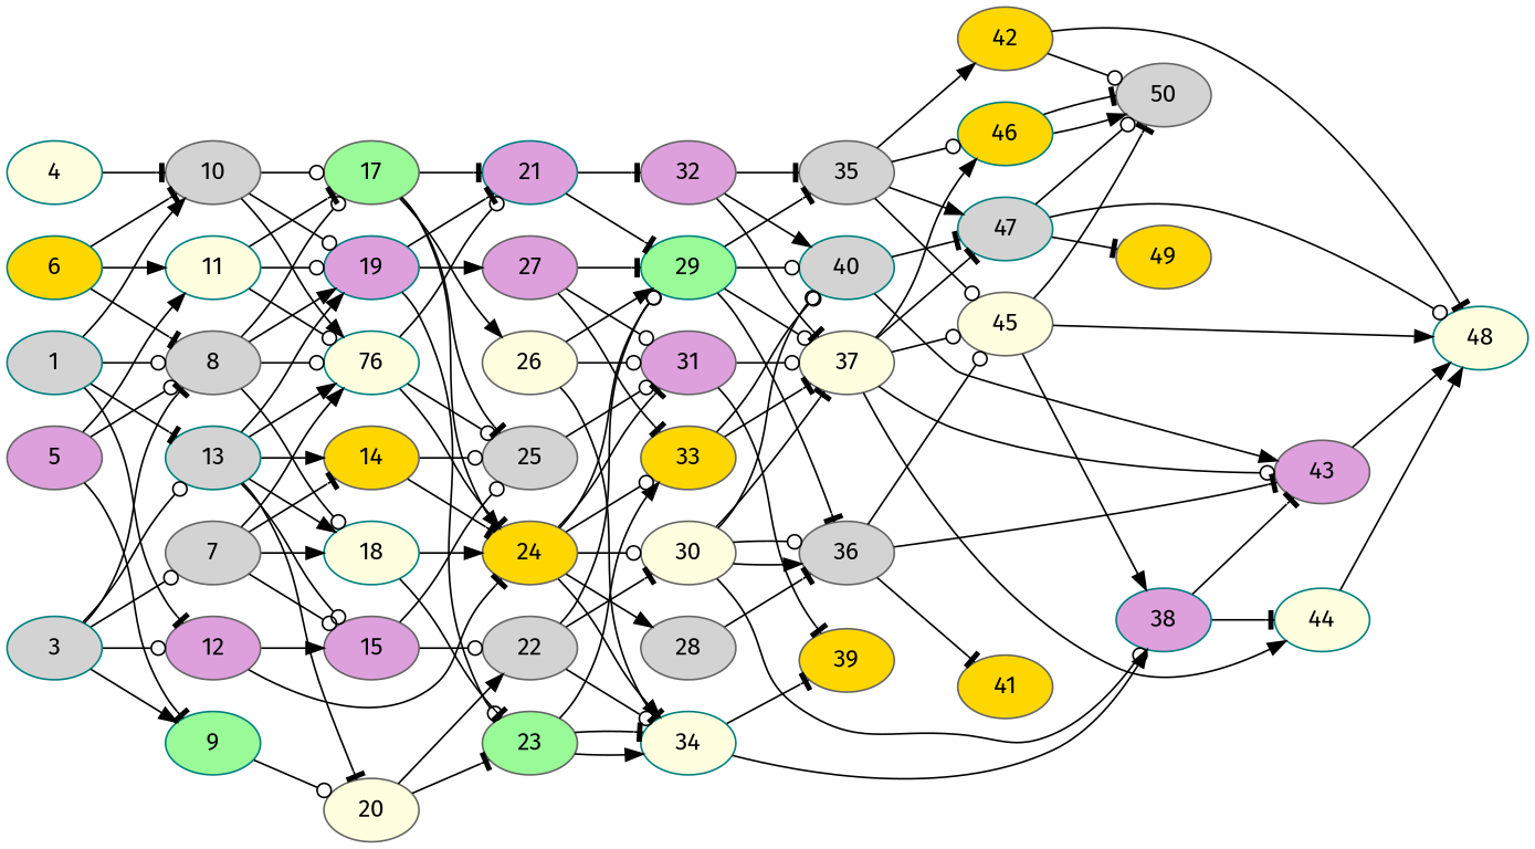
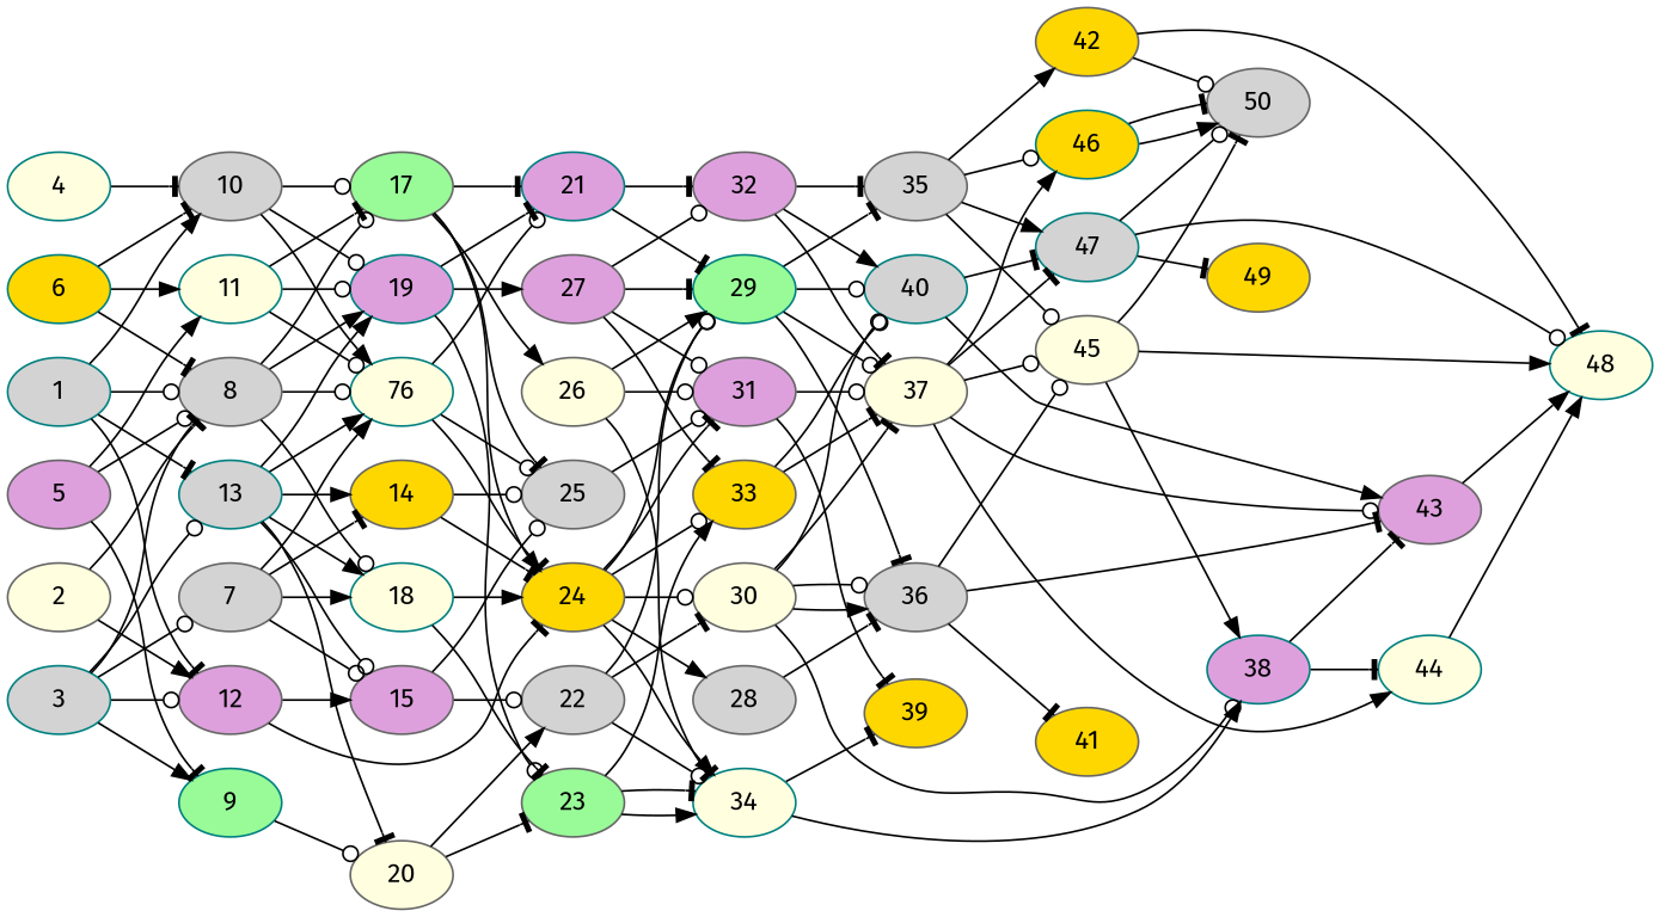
  digraph {
    fontname="Fira Sans"
    rankdir=LR
    node [alpha=0.09 color=gray40 fillcolor=lightgrey fontname="Fira Sans" style=filled]
    edge [arrowhead=tee fontname="Fira Sans"]
    1 [alpha=0.06 color=teal expect_size=35246080]
    8 [alpha=0.20 expect_size=37424128]
    10 [alpha=0.18 expect_size=10971136]
    12 [alpha=0.14 expect_size=19791872 fillcolor=plum]
    13 [color=teal expect_size=50949120]
    n6 [color=teal expect_size=42547200 fillcolor=lightyellow label=76]
    18 [alpha=0.05 color=teal expect_size=19876864 fillcolor=lightyellow]
    17 [alpha=0.16 expect_size=26251264 fillcolor=palegreen]
    19 [alpha=0.06 color=teal expect_size=19273728 fillcolor=plum]
    15 [alpha=0.18 expect_size=24364032 fillcolor=plum]
    24 [alpha=0.04 expect_size=16629760 fillcolor=gold]
    14 [alpha=0.06 expect_size=20925440 fillcolor=gold]
    20 [alpha=0.11 expect_size=18036736 fillcolor=lightyellow]
    25 [alpha=0.06 expect_size=31770624]
    21 [color=teal expect_size=14371840 fillcolor=plum]
    23 [alpha=0.04 expect_size=43246592 fillcolor=palegreen]
    26 [alpha=0.04 expect_size=25923584 fillcolor=lightyellow]
    27 [alpha=0.01 expect_size=47344640 fillcolor=plum]
    22 [alpha=0.11 expect_size=9601024]
+   2 [alpha=0.13 expect_size=13160448 fillcolor=lightyellow]
    3 [alpha=0.07 color=teal expect_size=32748544]
    7 [alpha=0.17 expect_size=47846400]
    9 [alpha=0.19 color=teal expect_size=30726144 fillcolor=palegreen]
    4 [alpha=0.01 color=teal expect_size=23619584 fillcolor=lightyellow]
    5 [alpha=0.08 expect_size=7533568 fillcolor=plum]
    11 [alpha=0.18 color=teal expect_size=6384640 fillcolor=lightyellow]
    6 [alpha=0.13 color=teal expect_size=44496896 fillcolor=gold]
    29 [alpha=0.12 color=teal expect_size=51055616 fillcolor=palegreen]
    30 [alpha=0.15 expect_size=18588672 fillcolor=lightyellow]
    34 [alpha=0.14 color=teal expect_size=7106560 fillcolor=lightyellow]
    33 [alpha=0.18 expect_size=45751296 fillcolor=gold]
    28 [alpha=0.11 expect_size=38285312]
    31 [alpha=0.19 expect_size=45611008 fillcolor=plum]
    32 [expect_size=20569088 fillcolor=plum]
    36 [alpha=0.18 expect_size=31687680]
    35 [alpha=0.18 expect_size=17383424]
    37 [alpha=0.07 expect_size=42088448 fillcolor=lightyellow]
    40 [color=teal expect_size=50034688]
    38 [alpha=0.02 color=teal expect_size=44004352 fillcolor=plum]
    39 [alpha=0.02 expect_size=22429696 fillcolor=gold]
    45 [alpha=0.16 expect_size=36382720 fillcolor=lightyellow]
    41 [alpha=0.19 expect_size=38176768 fillcolor=gold]
    43 [alpha=0.19 expect_size=8421376 fillcolor=plum]
    42 [alpha=0.11 expect_size=35184640 fillcolor=gold]
    46 [color=teal expect_size=31541248 fillcolor=gold]
    47 [alpha=0.00 color=teal expect_size=26373120]
    44 [alpha=0.12 color=teal expect_size=50778112 fillcolor=lightyellow]
    48 [alpha=0.05 color=teal expect_size=41886720 fillcolor=lightyellow]
    50 [alpha=0.19 expect_size=51339264]
    49 [expect_size=45532160 fillcolor=gold]
    1 -> 8 [arrowhead=odot]
    1 -> 10 [arrowhead=normal]
    1 -> 12
    1 -> 13
    8 -> n6 [arrowhead=odot]
    8 -> 18 [arrowhead=odot]
    8 -> 17 [arrowhead=odot]
    8 -> 19 [arrowhead=normal]
    10 -> n6 [arrowhead=normal]
    10 -> 17 [arrowhead=odot]
    10 -> 19 [arrowhead=odot]
    12 -> 15 [arrowhead=normal]
    12 -> 24
    13 -> n6 [arrowhead=normal]
    13 -> 18 [arrowhead=normal]
    13 -> 19 [arrowhead=normal]
    13 -> 15 [arrowhead=odot]
    13 -> 14 [arrowhead=normal]
    13 -> 20
    n6 -> 24
    n6 -> 25 [arrowhead=odot]
    n6 -> 21 [arrowhead=odot]
    18 -> 24 [arrowhead=normal]
    18 -> 23
    17 -> 24 [arrowhead=normal]
    17 -> 25
    17 -> 21
    17 -> 26 [arrowhead=normal]
    19 -> 21
    19 -> 23 [arrowhead=odot]
    19 -> 27 [arrowhead=normal]
    15 -> 25 [arrowhead=odot]
    15 -> 22 [arrowhead=odot]
    24 -> 29 [arrowhead=odot]
    24 -> 30 [arrowhead=odot]
    24 -> 34 [arrowhead=normal]
    24 -> 33 [arrowhead=odot]
    24 -> 28 [arrowhead=normal]
    24 -> 31
    14 -> 24
    14 -> 25 [arrowhead=odot]
    20 -> 23
    20 -> 22 [arrowhead=normal]
    25 -> 31 [arrowhead=odot]
    21 -> 29
    21 -> 32
    23 -> 34 [arrowhead=normal]
    23 -> 34
    23 -> 33 [arrowhead=normal]
    26 -> 29 [arrowhead=normal]
    26 -> 34
    26 -> 31 [arrowhead=odot]
    27 -> 29
    27 -> 33
    27 -> 31 [arrowhead=odot]
+   27 -> 32 [arrowhead=odot]
    22 -> 29 [arrowhead=odot]
    22 -> 30
    22 -> 34 [arrowhead=odot]
+   2 -> 8
+   2 -> 12 [arrowhead=normal]
    3 -> 8
    3 -> 12 [arrowhead=odot]
    3 -> 13 [arrowhead=odot]
    3 -> 7 [arrowhead=odot]
    3 -> 9 [arrowhead=normal]
    7 -> n6 [arrowhead=normal]
    7 -> 18 [arrowhead=normal]
    7 -> 15 [arrowhead=odot]
    7 -> 14
    9 -> 20 [arrowhead=odot]
    4 -> 10
    5 -> 8 [arrowhead=odot]
    5 -> 9
    5 -> 11 [arrowhead=normal]
    11 -> n6 [arrowhead=odot]
    11 -> 17
    11 -> 19 [arrowhead=odot]
    6 -> 8
    6 -> 10
    6 -> 11 [arrowhead=normal]
    29 -> 36
    29 -> 35
    29 -> 37 [arrowhead=odot]
    29 -> 40 [arrowhead=odot]
    30 -> 36 [arrowhead=normal]
    30 -> 36 [arrowhead=odot]
    30 -> 37
    30 -> 40 [arrowhead=odot]
    30 -> 38 [arrowhead=odot]
    34 -> 38 [arrowhead=normal]
    34 -> 39
    33 -> 37
    33 -> 40 [arrowhead=odot]
    28 -> 36
    31 -> 37 [arrowhead=odot]
    31 -> 39
    32 -> 35
    32 -> 37
    32 -> 40 [arrowhead=normal]
    36 -> 45 [arrowhead=odot]
    36 -> 41
    36 -> 43
    35 -> 45 [arrowhead=odot]
    35 -> 42 [arrowhead=normal]
    35 -> 46 [arrowhead=odot]
    35 -> 47 [arrowhead=normal]
    37 -> 45 [arrowhead=odot]
    37 -> 43 [arrowhead=odot]
    37 -> 46 [arrowhead=normal]
    37 -> 47
    37 -> 44 [arrowhead=normal]
    40 -> 43 [arrowhead=normal]
    40 -> 47
    38 -> 43
    38 -> 44
    45 -> 38 [arrowhead=normal]
    45 -> 48 [arrowhead=normal]
    45 -> 50
    43 -> 48 [arrowhead=normal]
    42 -> 48
    42 -> 50 [arrowhead=odot]
    46 -> 50 [arrowhead=normal]
    46 -> 50
    47 -> 48 [arrowhead=odot]
    47 -> 50 [arrowhead=odot]
    47 -> 49
    44 -> 48 [arrowhead=normal]
  }
